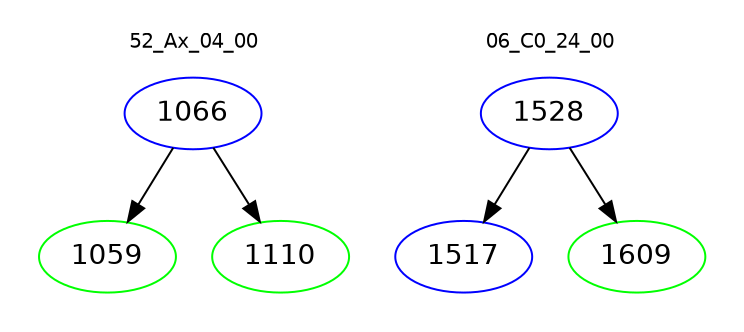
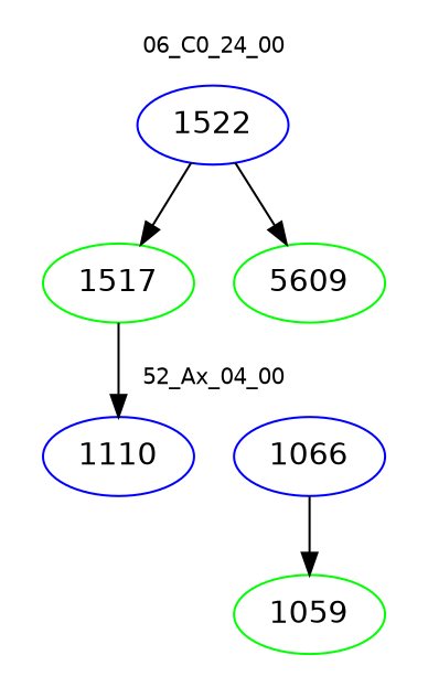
  digraph {
    fontname="DejaVu Sans"
    node [color=blue fontname="DejaVu Sans"]
    edge [color=black fontname="DejaVu Sans"]
    n1 [label=1066]
    n2 [color=green label=1059]
-   n3 [color=green label=1110]
-   n4 [label=1528]
-   n5 [label=1517]
-   n6 [color=green label=1609]
+   n3 [label=1110]
+   n4 [label=1522]
+   n5 [color=green label=1517]
+   n6 [color=green label=5609]
    subgraph cluster_1 {
      color=white
      fontsize=10
      label="52_Ax_04_00"
      n1
      n2
      n3
    }
    subgraph cluster_2 {
      color=white
      fontsize=10
      label="06_C0_24_00"
      n4
      n5
      n6
    }
    n1 -> n2
-   n1 -> n3
+   n5 -> n3
    n4 -> n5
    n4 -> n6
  }
